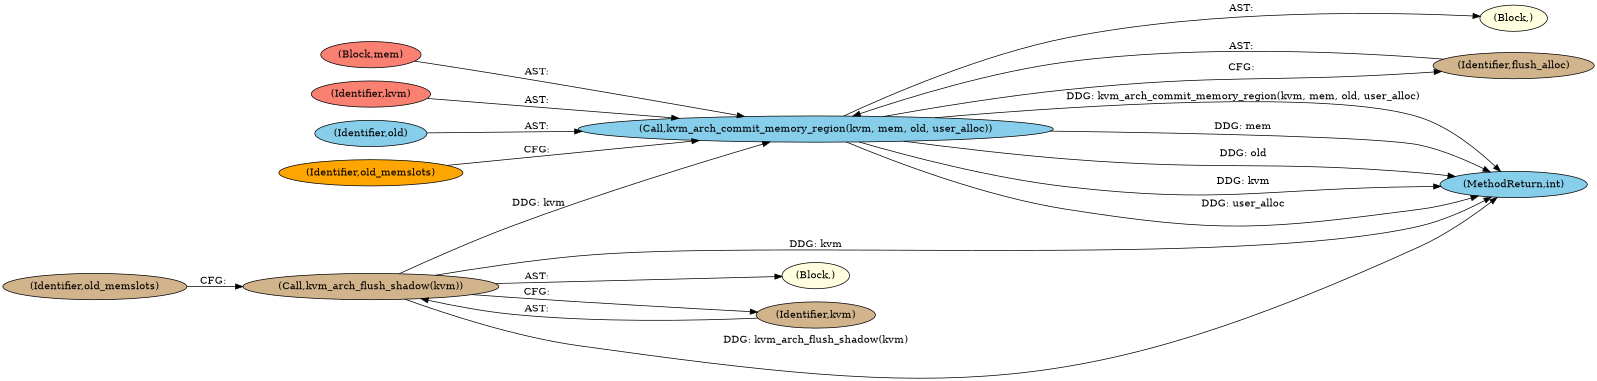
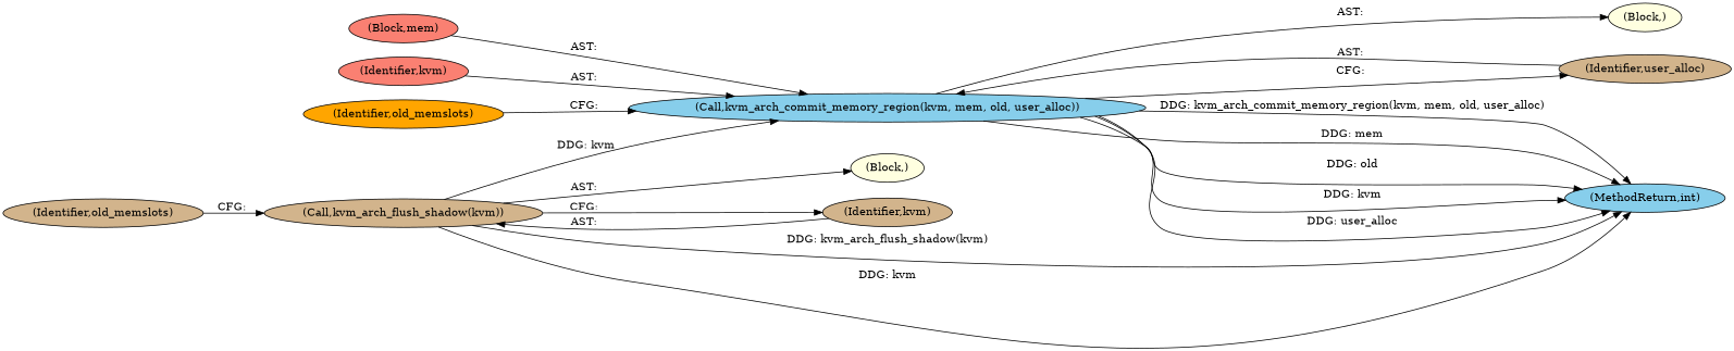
  digraph {
    rankdir=LR
    node [fillcolor=tan style=filled]
    n1 [label="(Call,kvm_arch_flush_shadow(kvm))"]
    n2 [fillcolor=skyblue label="(Call,kvm_arch_commit_memory_region(kvm, mem, old, user_alloc))"]
    n3 [fillcolor=skyblue label="(MethodReturn,int)"]
    n4 [fillcolor=lightyellow label="(Block,)"]
    n5 [label="(Identifier,kvm)"]
-   n6 [label="(Identifier,flush_alloc)"]
+   n6 [label="(Identifier,user_alloc)"]
    n7 [fillcolor=lightyellow label="(Block,)"]
    n8 [fillcolor=salmon label="(Block,mem)"]
    n9 [fillcolor=salmon label="(Identifier,kvm)"]
-   n10 [fillcolor=skyblue label="(Identifier,old)"]
    n11 [label="(Identifier,old_memslots)"]
    n12 [fillcolor=orange label="(Identifier,old_memslots)"]
    n1 -> n2 [label="DDG: kvm"]
    n1 -> n3 [label="DDG: kvm_arch_flush_shadow(kvm)"]
    n1 -> n3 [label="DDG: kvm"]
    n1 -> n4 [label="AST: "]
    n1 -> n5 [label="CFG: "]
    n2 -> n3 [label="DDG: kvm_arch_commit_memory_region(kvm, mem, old, user_alloc)"]
    n2 -> n3 [label="DDG: mem"]
    n2 -> n3 [label="DDG: old"]
    n2 -> n3 [label="DDG: kvm"]
    n2 -> n3 [label="DDG: user_alloc"]
    n2 -> n6 [label="CFG: "]
    n2 -> n7 [label="AST: "]
    n5 -> n1 [label="AST: "]
    n6 -> n2 [label="AST: "]
    n8 -> n2 [label="AST: "]
    n9 -> n2 [label="AST: "]
-   n10 -> n2 [label="AST: "]
    n11 -> n1 [label="CFG: "]
    n12 -> n2 [label="CFG: "]
  }
